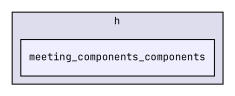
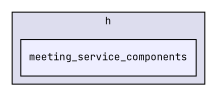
  digraph {
    compound=true
    fontname="JetBrains Mono"
-   n1 [fillcolor="#eeeeff" fontname="JetBrains Mono" fontsize=10 label=meeting_components_components pencolor=black shape=box style=filled]
+   n1 [fillcolor="#eeeeff" fontname="JetBrains Mono" fontsize=10 label=meeting_service_components pencolor=black shape=box style=filled]
    subgraph cluster_1 {
      bgcolor="#ddddee"
      fontsize=10
      label=h
      pencolor=black
      n1
    }
  }
